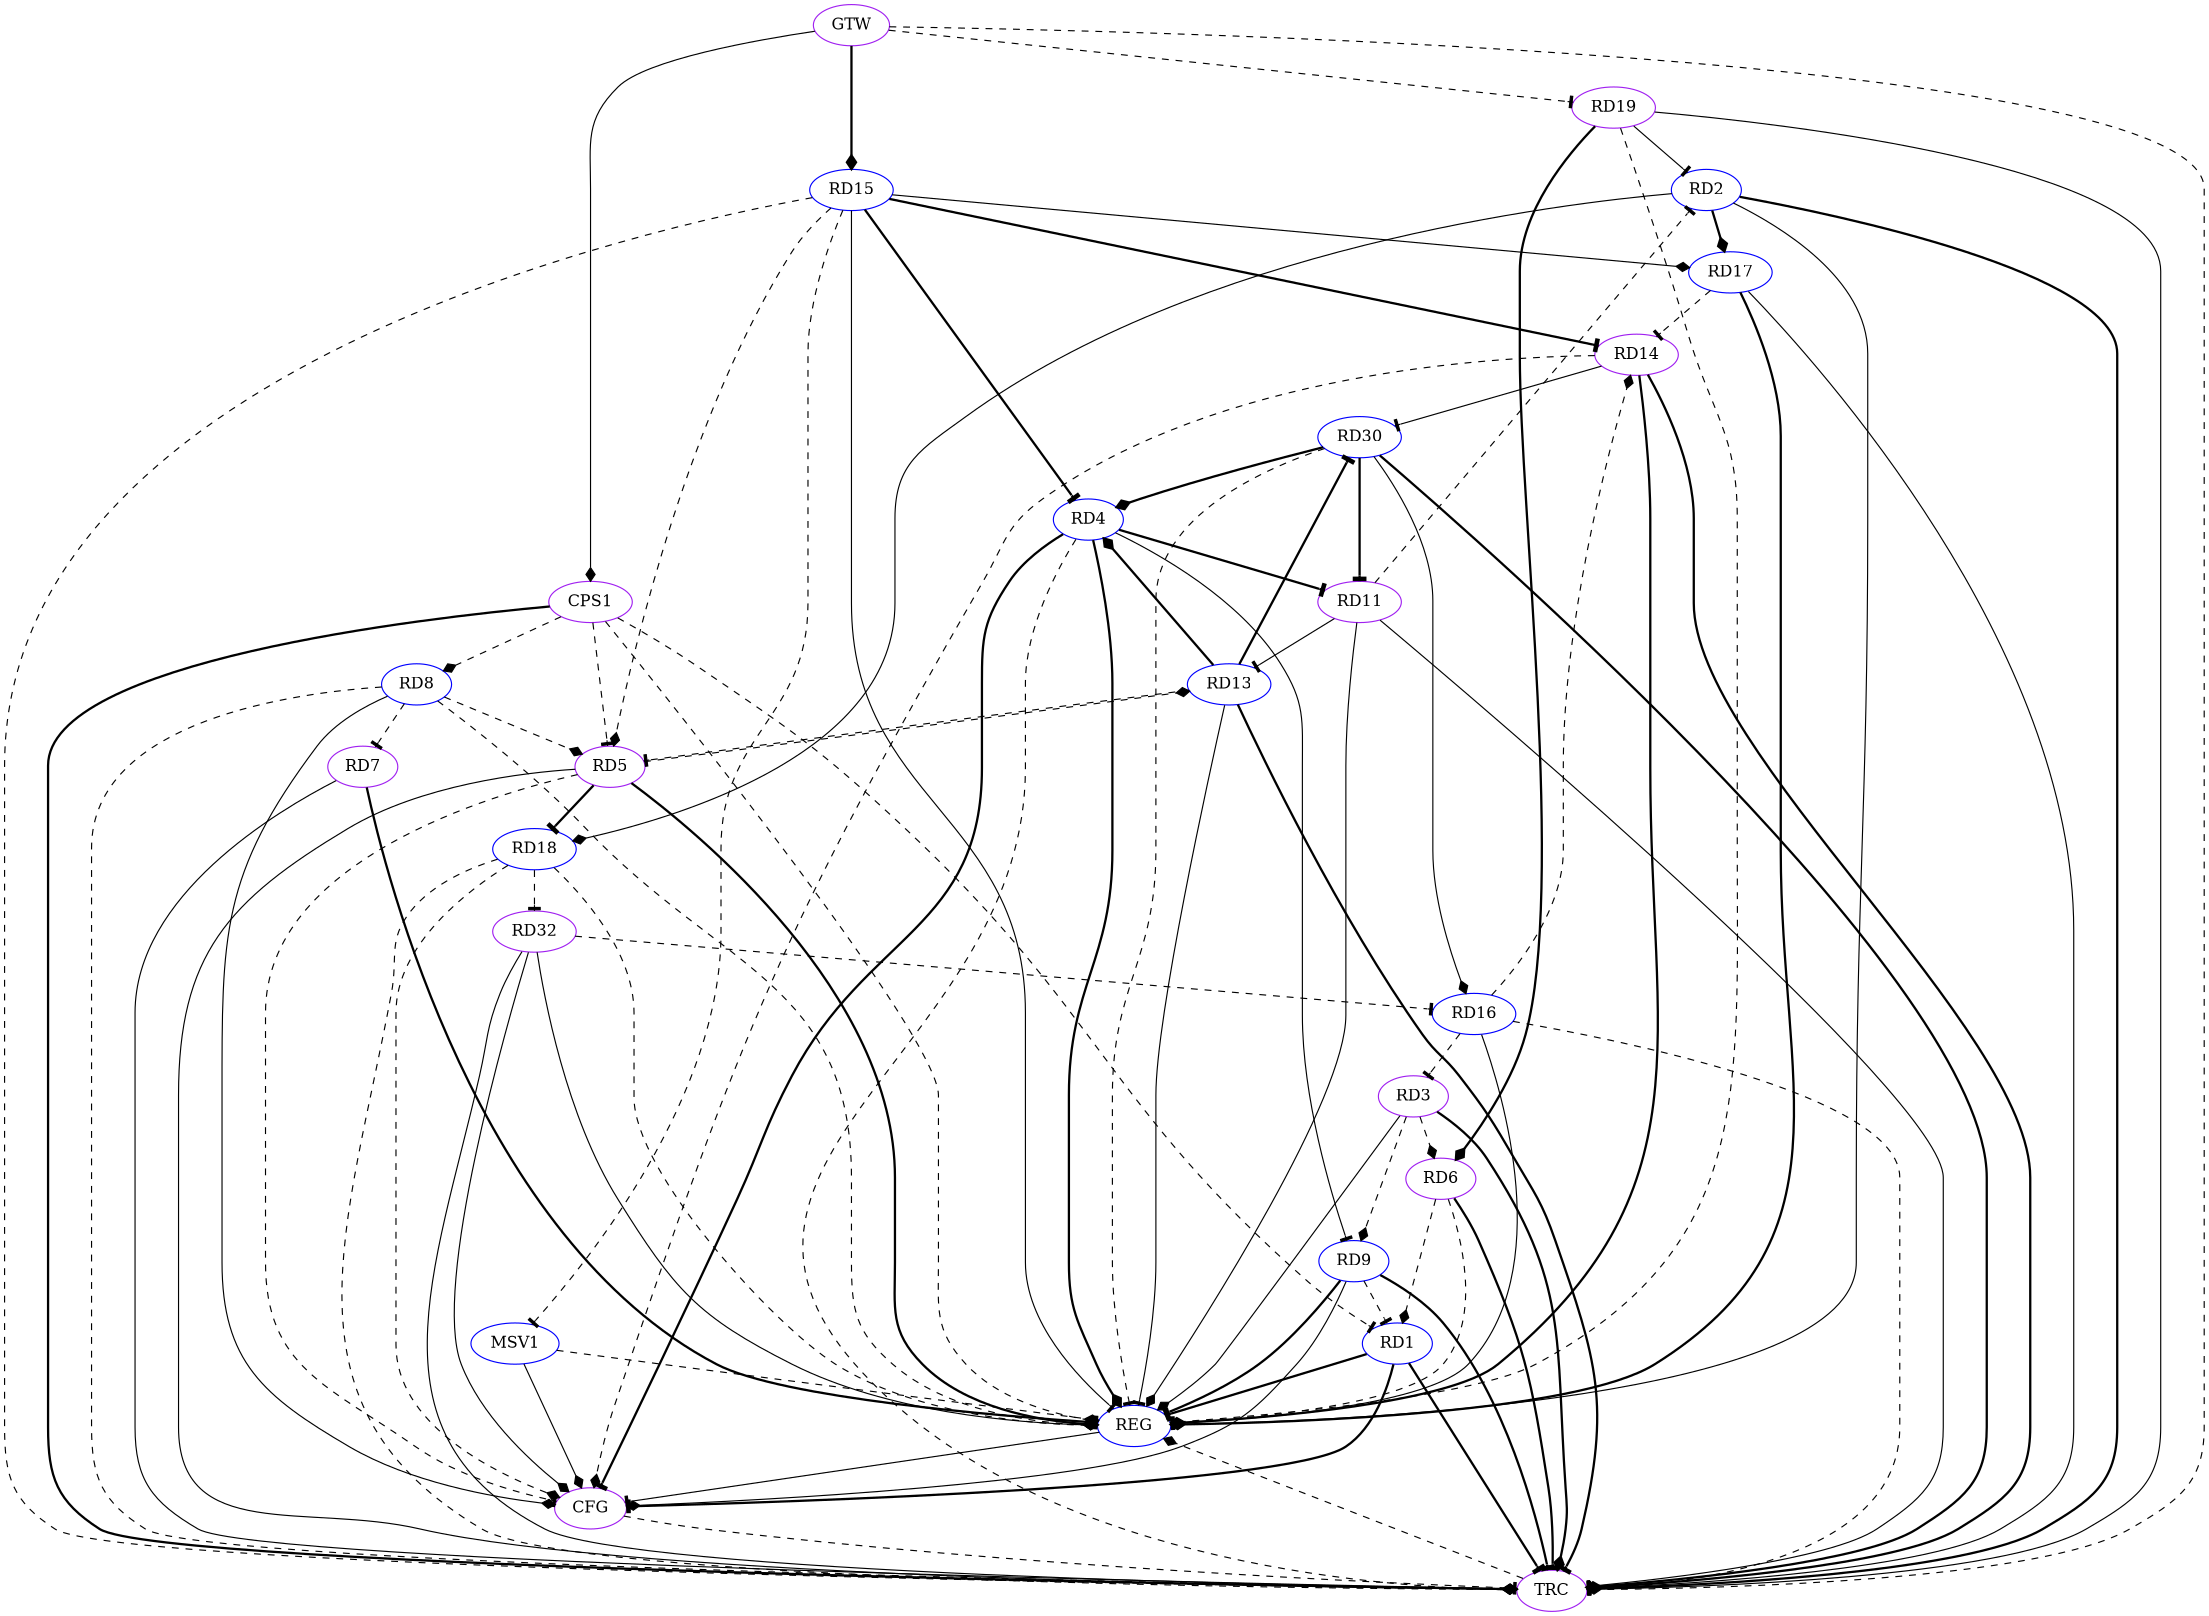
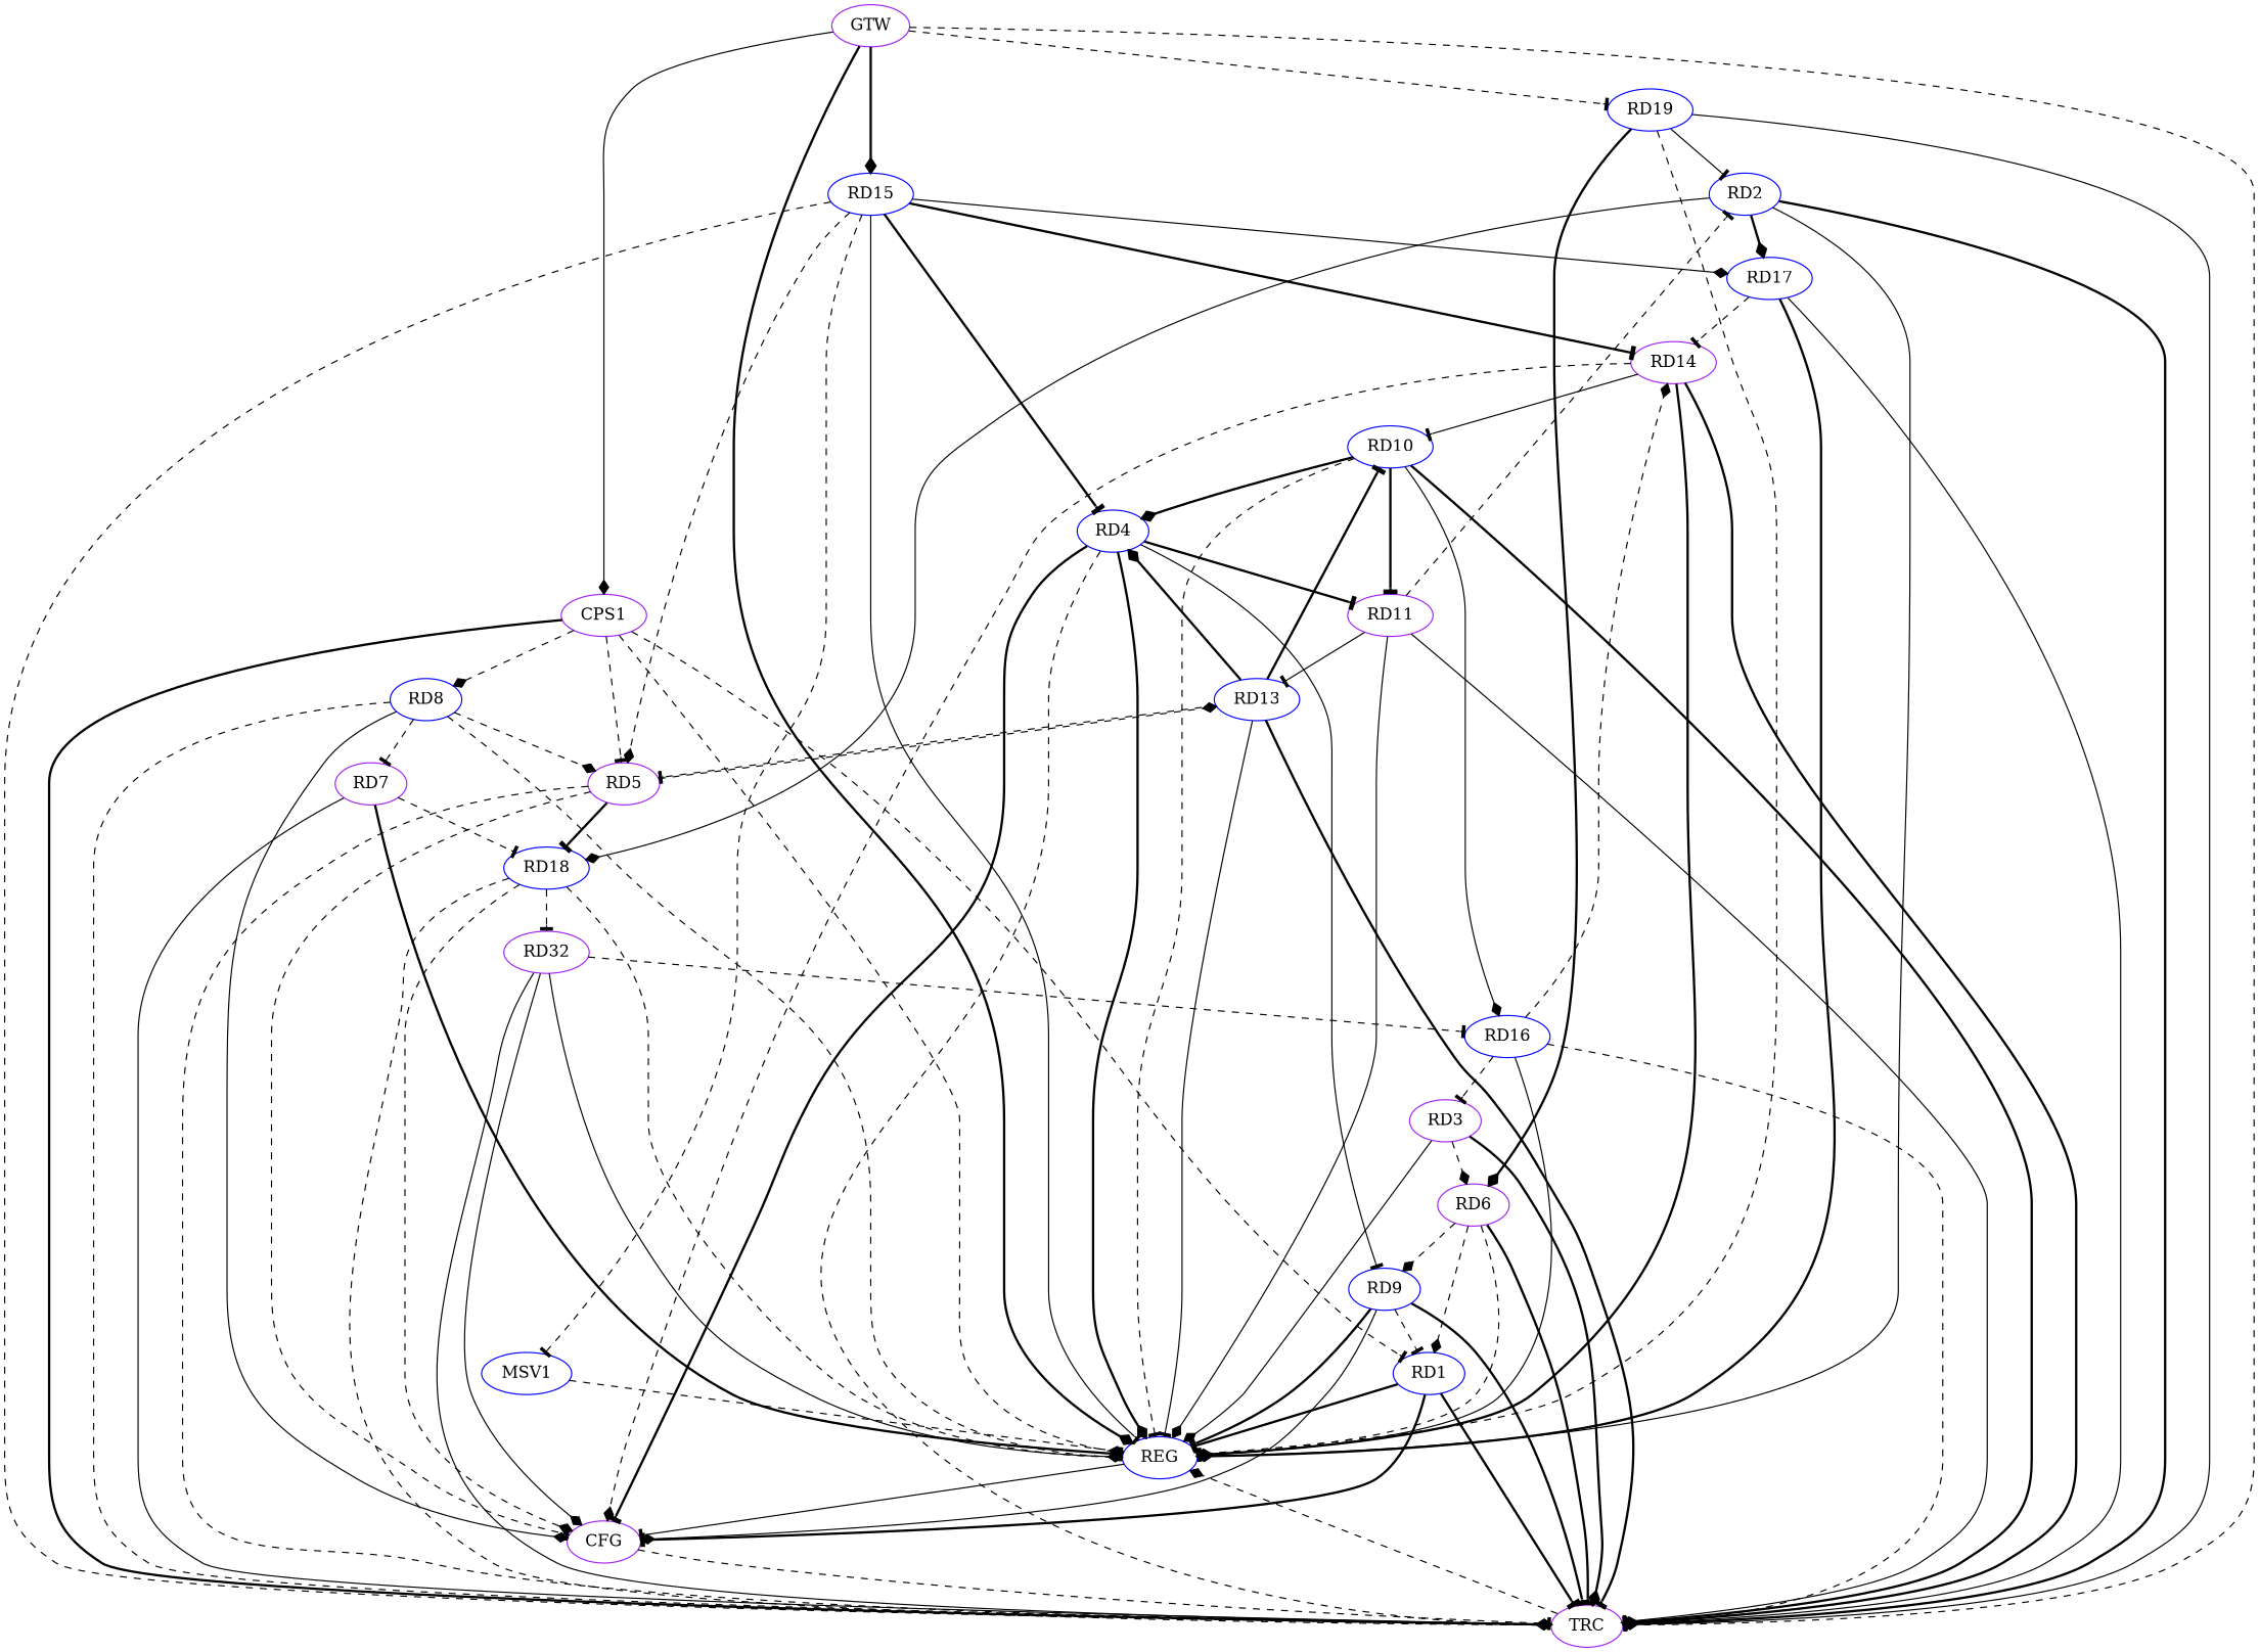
  strict digraph {
    node [color=blue]
    edge [arrowhead=diamond style=dashed]
    n1 [label=RD1]
    n2 [label=REG]
    n3 [color=purple label=CFG]
    n4 [color=purple label=TRC]
    n5 [label=RD2]
    n6 [label=RD17]
    n7 [label=RD18]
    n8 [color=purple label=RD14]
    n9 [color=purple label=RD32]
    n10 [color=purple label=RD3]
    n11 [color=purple label=RD6]
    n12 [label=RD9]
    n13 [label=RD4]
    n14 [color=purple label=RD11]
    n15 [label=RD13]
    n16 [color=purple label=RD5]
-   n17 [label=RD30]
+   n17 [label=RD10]
    n18 [color=purple label=RD7]
    n19 [label=RD8]
    n20 [label=RD16]
    n21 [label=RD15]
    n22 [label=MSV1]
-   n23 [color=purple label=RD19]
+   n23 [label=RD19]
    n24 [color=purple label=CPS1]
    n25 [color=purple label=GTW]
    n1 -> n2 [arrowhead=tee style=bold]
    n1 -> n3 [arrowhead=tee style=bold]
    n1 -> n4 [arrowhead=tee style=bold]
    n2 -> n3 [arrowhead=tee style=solid]
    n3 -> n4 [arrowhead=tee]
    n4 -> n2
    n5 -> n2 [style=solid]
    n5 -> n4 [arrowhead=tee style=bold]
    n5 -> n6 [style=bold]
    n5 -> n7 [style=solid]
    n6 -> n2 [style=bold]
    n6 -> n4 [style=solid]
    n6 -> n8 [arrowhead=tee]
    n7 -> n2
    n7 -> n3
    n7 -> n4
    n7 -> n9 [arrowhead=tee]
    n8 -> n2 [arrowhead=tee style=bold]
    n8 -> n3
    n8 -> n4 [arrowhead=tee style=bold]
    n8 -> n17 [arrowhead=tee style=solid]
    n9 -> n2 [style=solid]
    n9 -> n3 [style=solid]
    n9 -> n4 [style=solid]
    n9 -> n20 [arrowhead=tee]
    n10 -> n2 [style=solid]
    n10 -> n4 [style=bold]
    n10 -> n11
-   n10 -> n12
+   n11 -> n12
    n11 -> n1
    n11 -> n2 [arrowhead=tee]
    n11 -> n4 [arrowhead=tee style=bold]
    n12 -> n1 [arrowhead=tee]
    n12 -> n2 [arrowhead=tee style=bold]
    n12 -> n3 [style=solid]
    n12 -> n4 [arrowhead=tee style=bold]
    n13 -> n2 [style=bold]
    n13 -> n3 [arrowhead=tee style=bold]
    n13 -> n4
    n13 -> n12 [arrowhead=tee style=solid]
    n13 -> n14 [arrowhead=tee style=bold]
    n14 -> n2 [style=solid]
    n14 -> n4 [arrowhead=tee style=solid]
    n14 -> n5 [arrowhead=tee]
    n14 -> n15 [arrowhead=tee style=solid]
    n15 -> n2 [arrowhead=tee style=solid]
    n15 -> n4 [arrowhead=tee style=bold]
    n15 -> n13 [style=bold]
    n15 -> n16 [arrowhead=tee]
    n15 -> n17 [arrowhead=tee style=bold]
-   n16 -> n2 [style=bold]
+   n25 -> n2 [style=bold]
    n16 -> n3 [arrowhead=tee]
-   n16 -> n4 [style=solid]
+   n16 -> n4
    n16 -> n7 [arrowhead=tee style=bold]
    n16 -> n15
    n17 -> n2 [arrowhead=tee]
    n17 -> n4 [style=bold]
    n17 -> n13 [style=bold]
    n17 -> n14 [arrowhead=tee style=bold]
    n17 -> n20 [style=solid]
    n18 -> n2 [arrowhead=tee style=bold]
    n18 -> n4 [style=solid]
+   n18 -> n7 [arrowhead=tee]
    n19 -> n2
    n19 -> n3 [style=solid]
    n19 -> n4
    n19 -> n16
    n19 -> n18 [arrowhead=tee]
    n20 -> n2 [style=solid]
    n20 -> n4 [arrowhead=tee]
    n20 -> n8
    n20 -> n10 [arrowhead=tee]
    n21 -> n2 [arrowhead=tee style=solid]
    n21 -> n4
    n21 -> n6 [style=solid]
    n21 -> n8 [arrowhead=tee style=bold]
    n21 -> n13 [arrowhead=tee style=bold]
    n21 -> n16
    n21 -> n22 [arrowhead=tee]
    n22 -> n2
-   n22 -> n3 [style=solid]
    n23 -> n2
    n23 -> n4 [arrowhead=tee style=solid]
    n23 -> n5 [arrowhead=tee style=solid]
    n23 -> n11 [style=bold]
    n24 -> n1 [arrowhead=tee]
    n24 -> n2
    n24 -> n4 [style=bold]
    n24 -> n16 [arrowhead=tee]
    n24 -> n19
    n25 -> n4
    n25 -> n21 [style=bold]
    n25 -> n23 [arrowhead=tee]
    n25 -> n24 [style=solid]
  }
